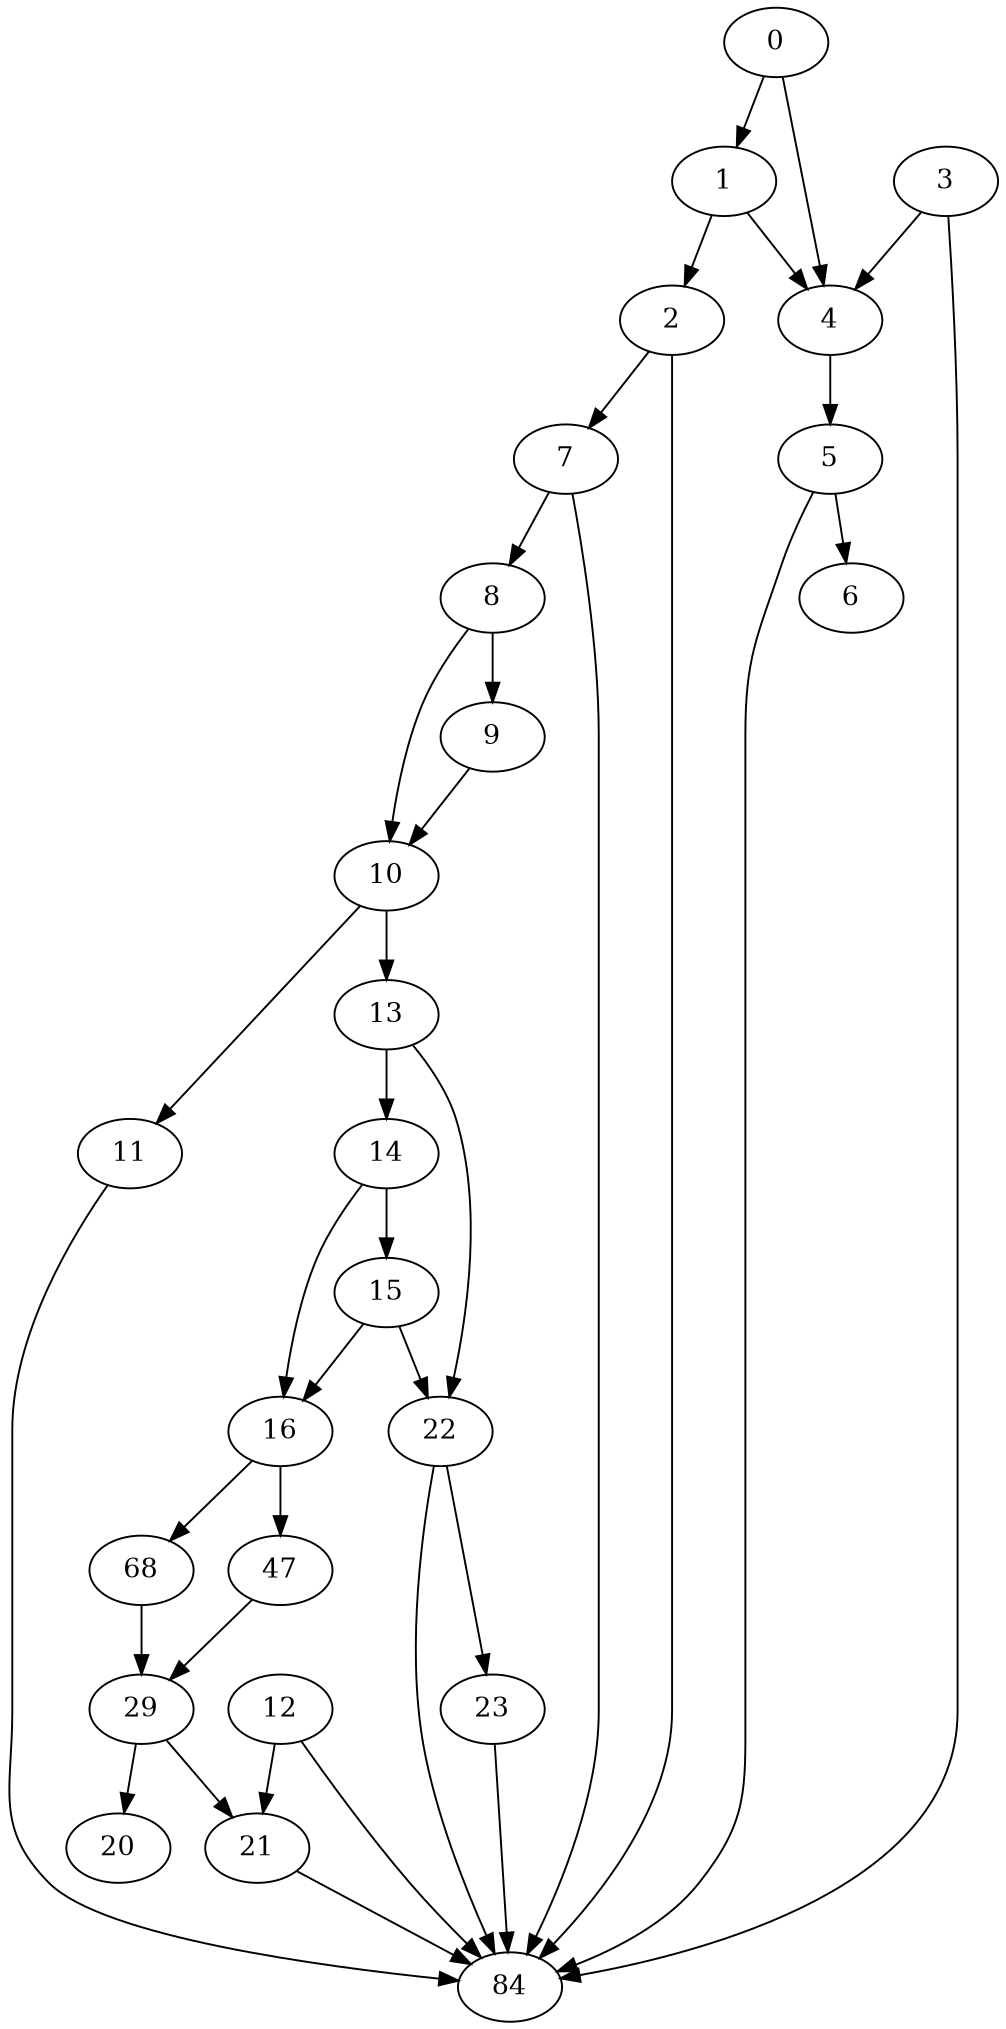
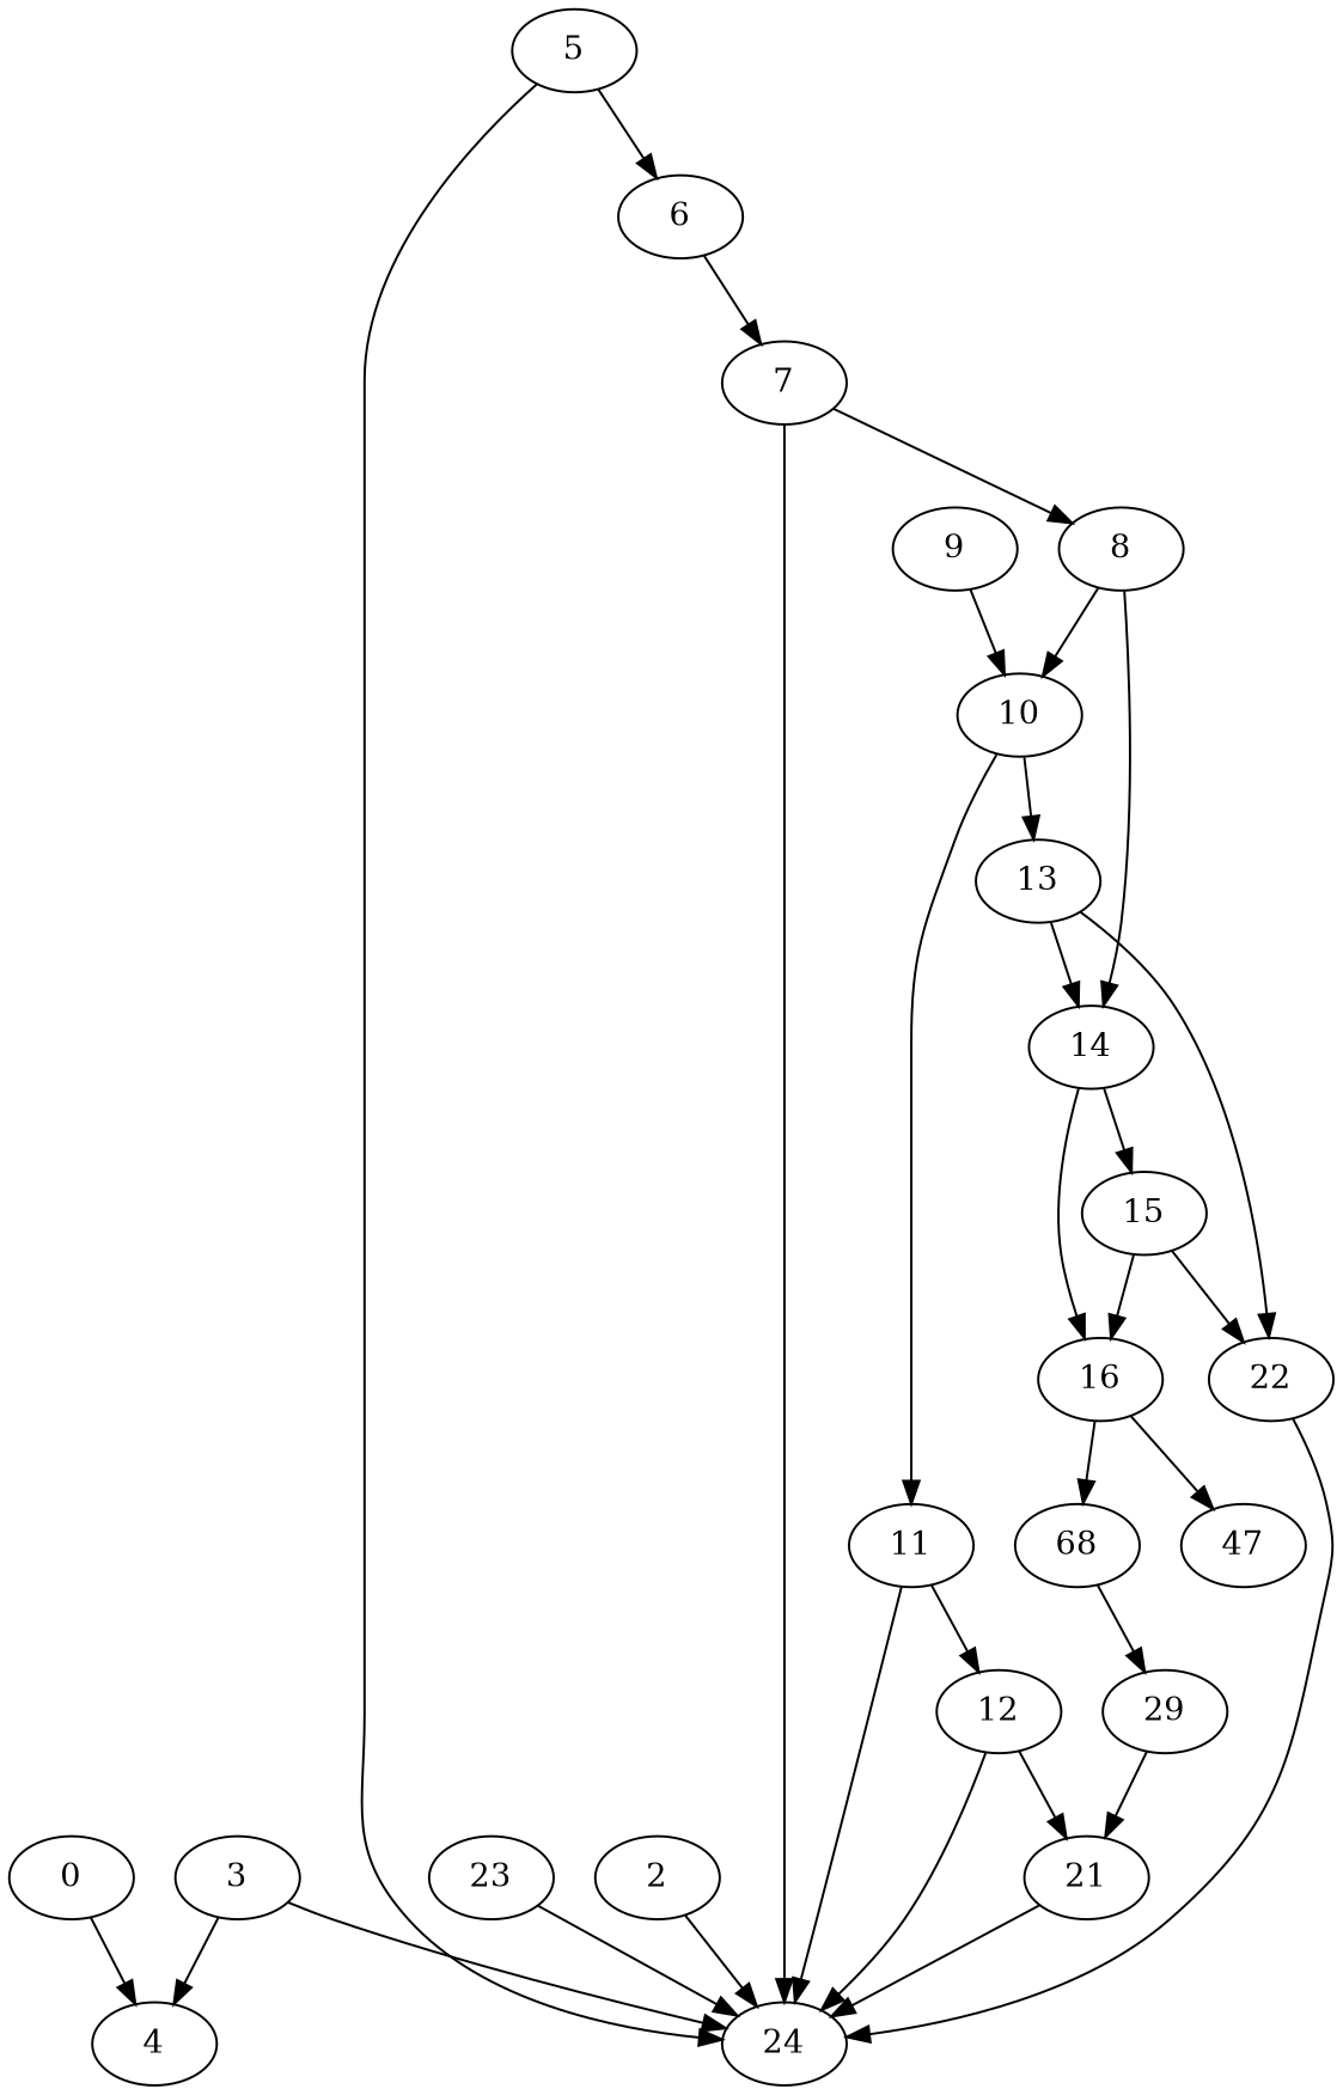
  digraph {
    0
-   1
    4
    2
    5
-   24 [label=84]
+   24
    3
    6
    7
    8
    9
    10
    11
    13
    12
    14
    22
    21
    15
    16
    23
    n22 [label=47]
    n23 [label=68]
    n24 [label=29]
-   20
-   0 -> 1
    0 -> 4
-   1 -> 4
-   1 -> 2
-   4 -> 5
    2 -> 24
    5 -> 24
    5 -> 6
    3 -> 4
    3 -> 24
-   2 -> 7
+   6 -> 7
    7 -> 24
    7 -> 8
-   8 -> 9
+   8 -> 14
    8 -> 10
    9 -> 10
    10 -> 11
    10 -> 13
    11 -> 24
+   11 -> 12
    13 -> 14
    13 -> 22
    12 -> 24
    12 -> 21
    14 -> 15
    14 -> 16
    22 -> 24
-   22 -> 23
    21 -> 24
    15 -> 22
    15 -> 16
    16 -> n22
    16 -> n23
    23 -> 24
-   n22 -> n24
    n23 -> n24
    n24 -> 21
-   n24 -> 20
  }
